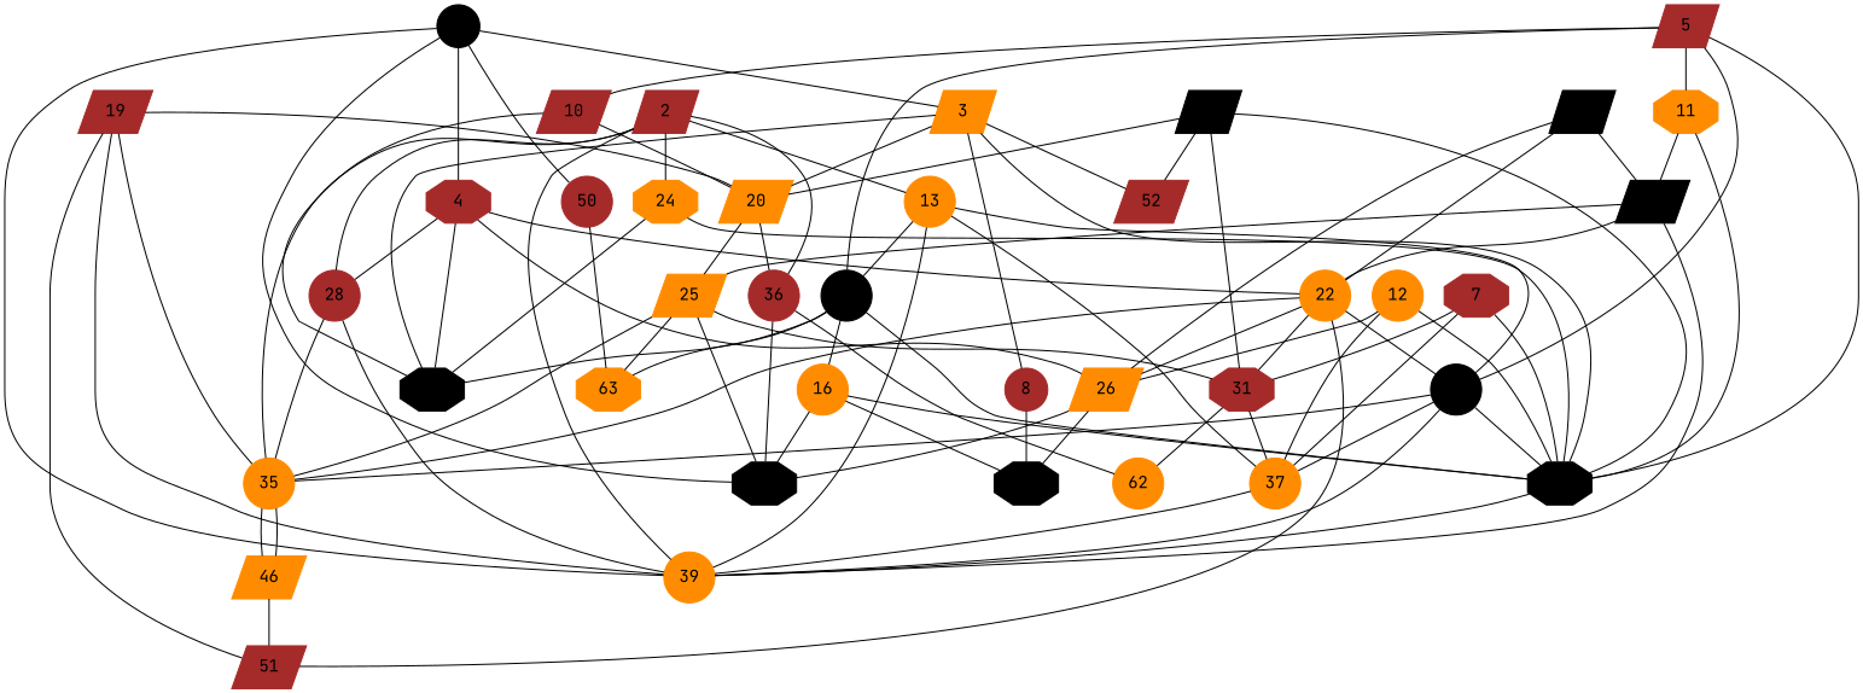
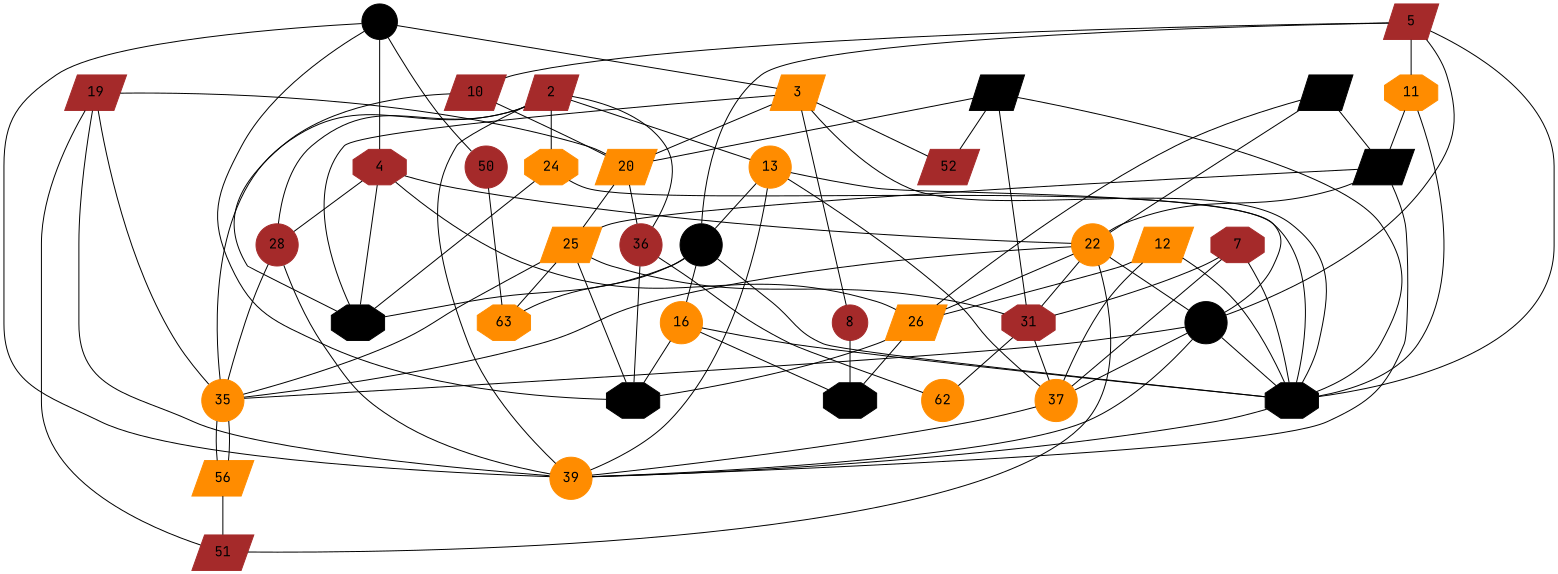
  graph {
    fontname="JetBrains Mono"
    node [color=darkorange fontname="JetBrains Mono" shape=parallelogram style=filled]
    edge [fontname="JetBrains Mono"]
    1 [color=black shape=circle super="+32"]
    3 [super="+17"]
    4 [color=brown shape=octagon super="+18"]
    39 [shape=circle super="+41"]
    43 [color=black shape=octagon super="+66"]
    50 [color=brown shape=circle]
    8 [color=brown shape=circle]
    20 [super="+45"]
    27 [color=black shape=octagon super="+38"]
    42 [color=black shape=octagon super="+61"]
    52 [color=brown]
    28 [color=brown shape=circle super="+30"]
    22 [shape=circle super="+60"]
    26 [super="+33"]
    63 [shape=octagon super="+67"]
    2 [color=brown super="+21"]
    13 [shape=circle super="+40"]
    24 [shape=octagon]
    35 [shape=circle super="+56"]
    36 [color=brown shape=circle super="+57"]
    15 [color=black shape=circle super="+53"]
    23 [color=black shape=circle super="+29"]
    37 [shape=circle super="+49"]
-   46
+   46 [label=56]
    62 [shape=circle]
    65 [color=black shape=octagon]
    25 [super="+64"]
    31 [color=brown shape=octagon super="+44"]
    51 [color=brown super="+55"]
    5 [color=brown]
    10 [color=brown]
    11 [shape=octagon]
    14 [color=black super="+48"]
    16 [shape=circle super="+59"]
    6 [color=black]
    7 [color=brown shape=octagon]
    9 [color=black super="+54"]
-   12 [shape=circle]
+   12
    19 [color=brown super="+58"]
    1 -- 3
    1 -- 4
    1 -- 39
    1 -- 43
    1 -- 50
    3 -- 8
    3 -- 20
    3 -- 27
    3 -- 42
    3 -- 52
    4 -- 42
    4 -- 28
    4 -- 22
    4 -- 26
    50 -- 63
    8 -- 65
    20 -- 36
    20 -- 25
    27 -- 39
    28 -- 39
    28 -- 35
    22 -- 26
    22 -- 35
    22 -- 23
    22 -- 31
    22 -- 51
    26 -- 43
    26 -- 65
    2 -- 39 [weight=2]
    2 -- 28
    2 -- 13
    2 -- 24 [weight=2]
    2 -- 35
    2 -- 36
    13 -- 39
    13 -- 15
    13 -- 23
    13 -- 37
    24 -- 27
    24 -- 42
    35 -- 46
    35 -- 46
    36 -- 43
    36 -- 62
    15 -- 27
    15 -- 42 [weight=2]
    15 -- 63
    15 -- 16
    23 -- 39
    23 -- 27
    23 -- 35
    23 -- 37 [weight=2]
    37 -- 39
    46 -- 51
    25 -- 43
    25 -- 63 [weight=2]
    25 -- 35 [weight=2]
    25 -- 31
    31 -- 37 [weight=2]
    31 -- 62
    5 -- 27
    5 -- 15
    5 -- 23
    5 -- 10
    5 -- 11
    10 -- 20
    10 -- 42
    11 -- 27
    11 -- 14
    14 -- 39
    14 -- 22
    14 -- 25
    16 -- 43
    16 -- 27
    16 -- 65
    6 -- 22
    6 -- 26
    6 -- 14
    7 -- 27
    7 -- 37
    7 -- 31
    9 -- 20
    9 -- 27
    9 -- 52
    9 -- 31
    12 -- 27
    12 -- 26
    12 -- 37
    19 -- 39
    19 -- 20 [weight=3]
    19 -- 35
    19 -- 51
  }
